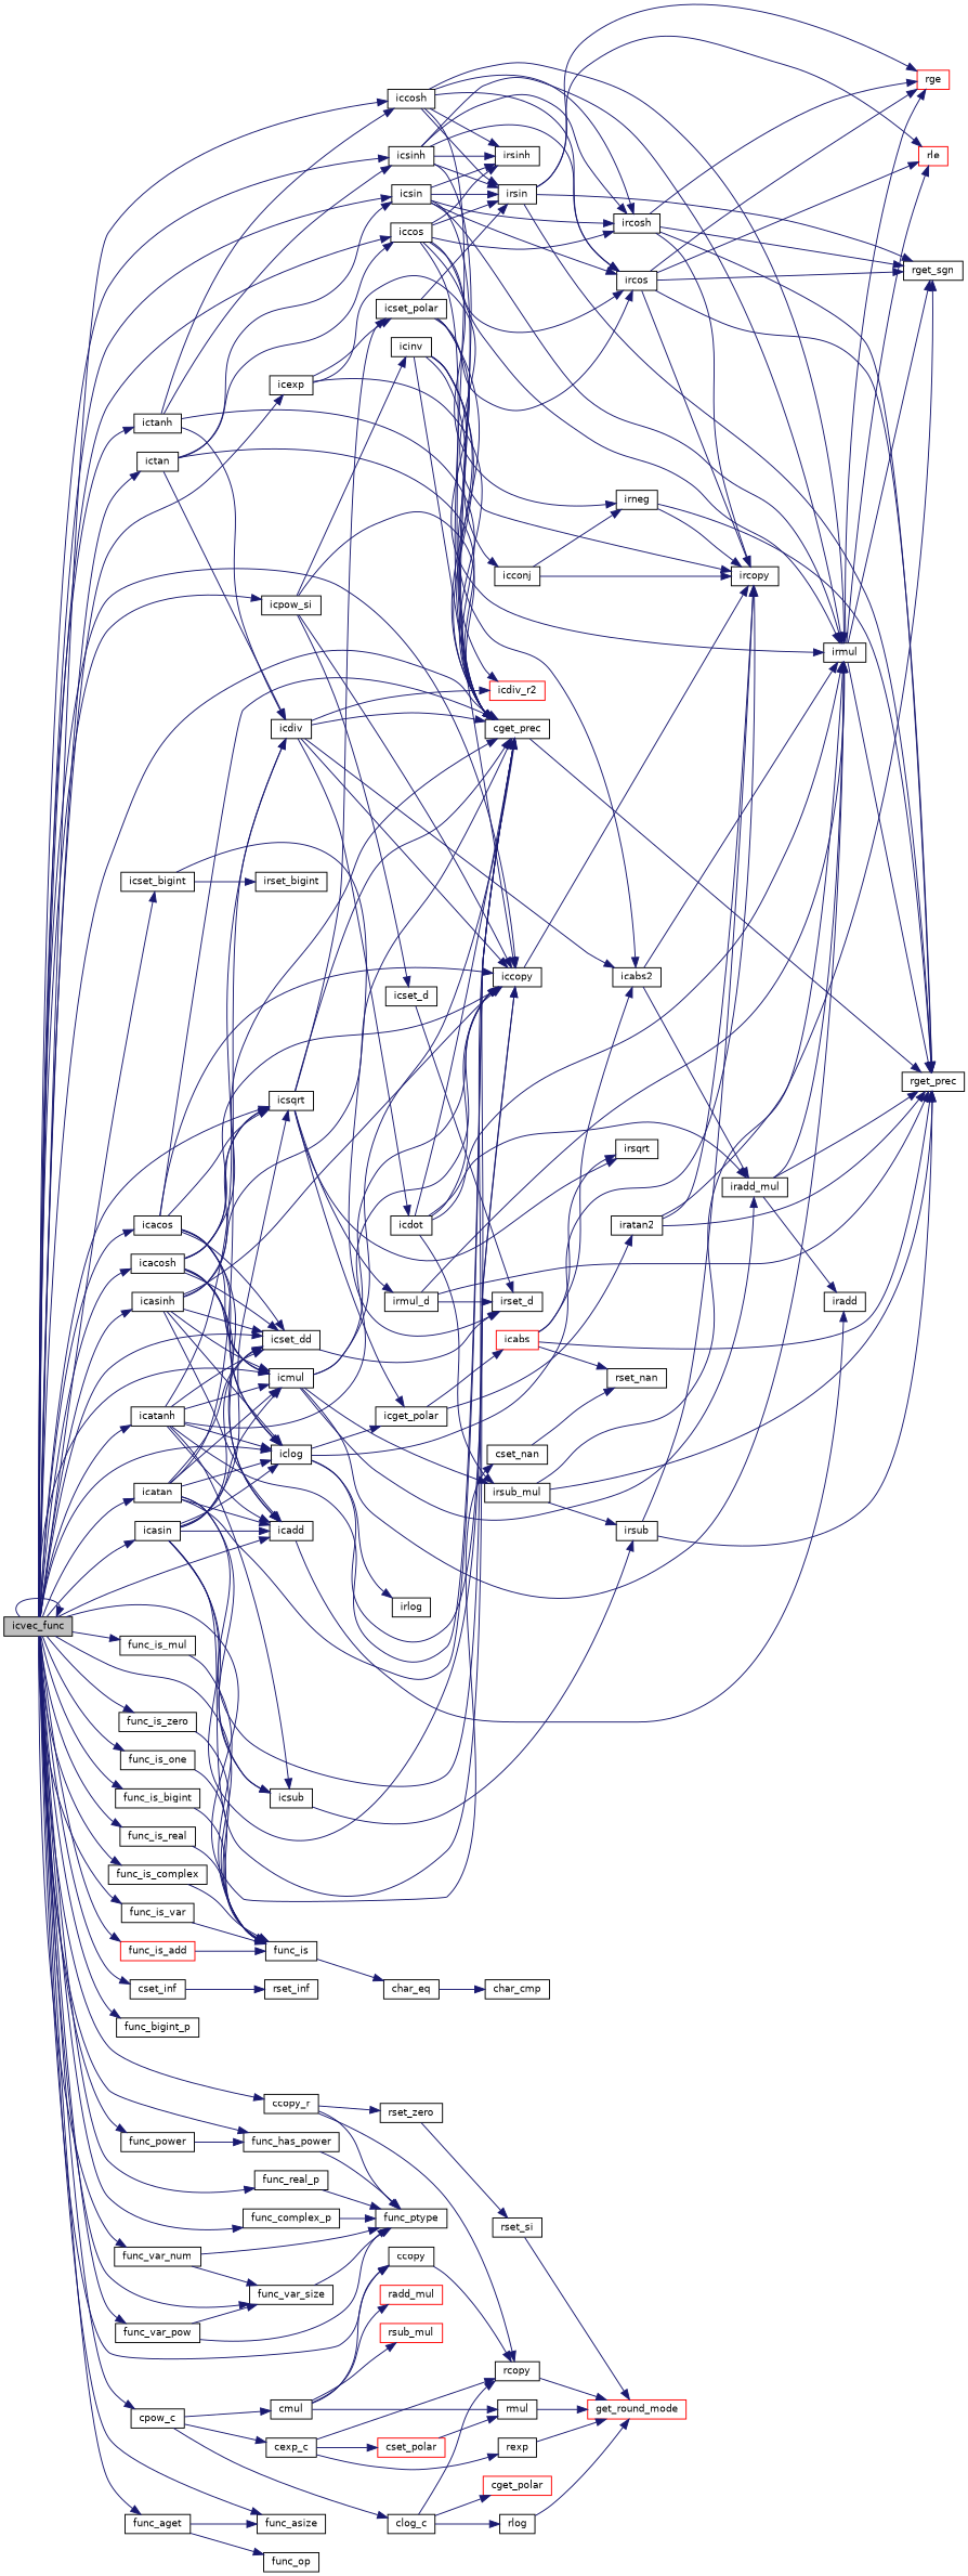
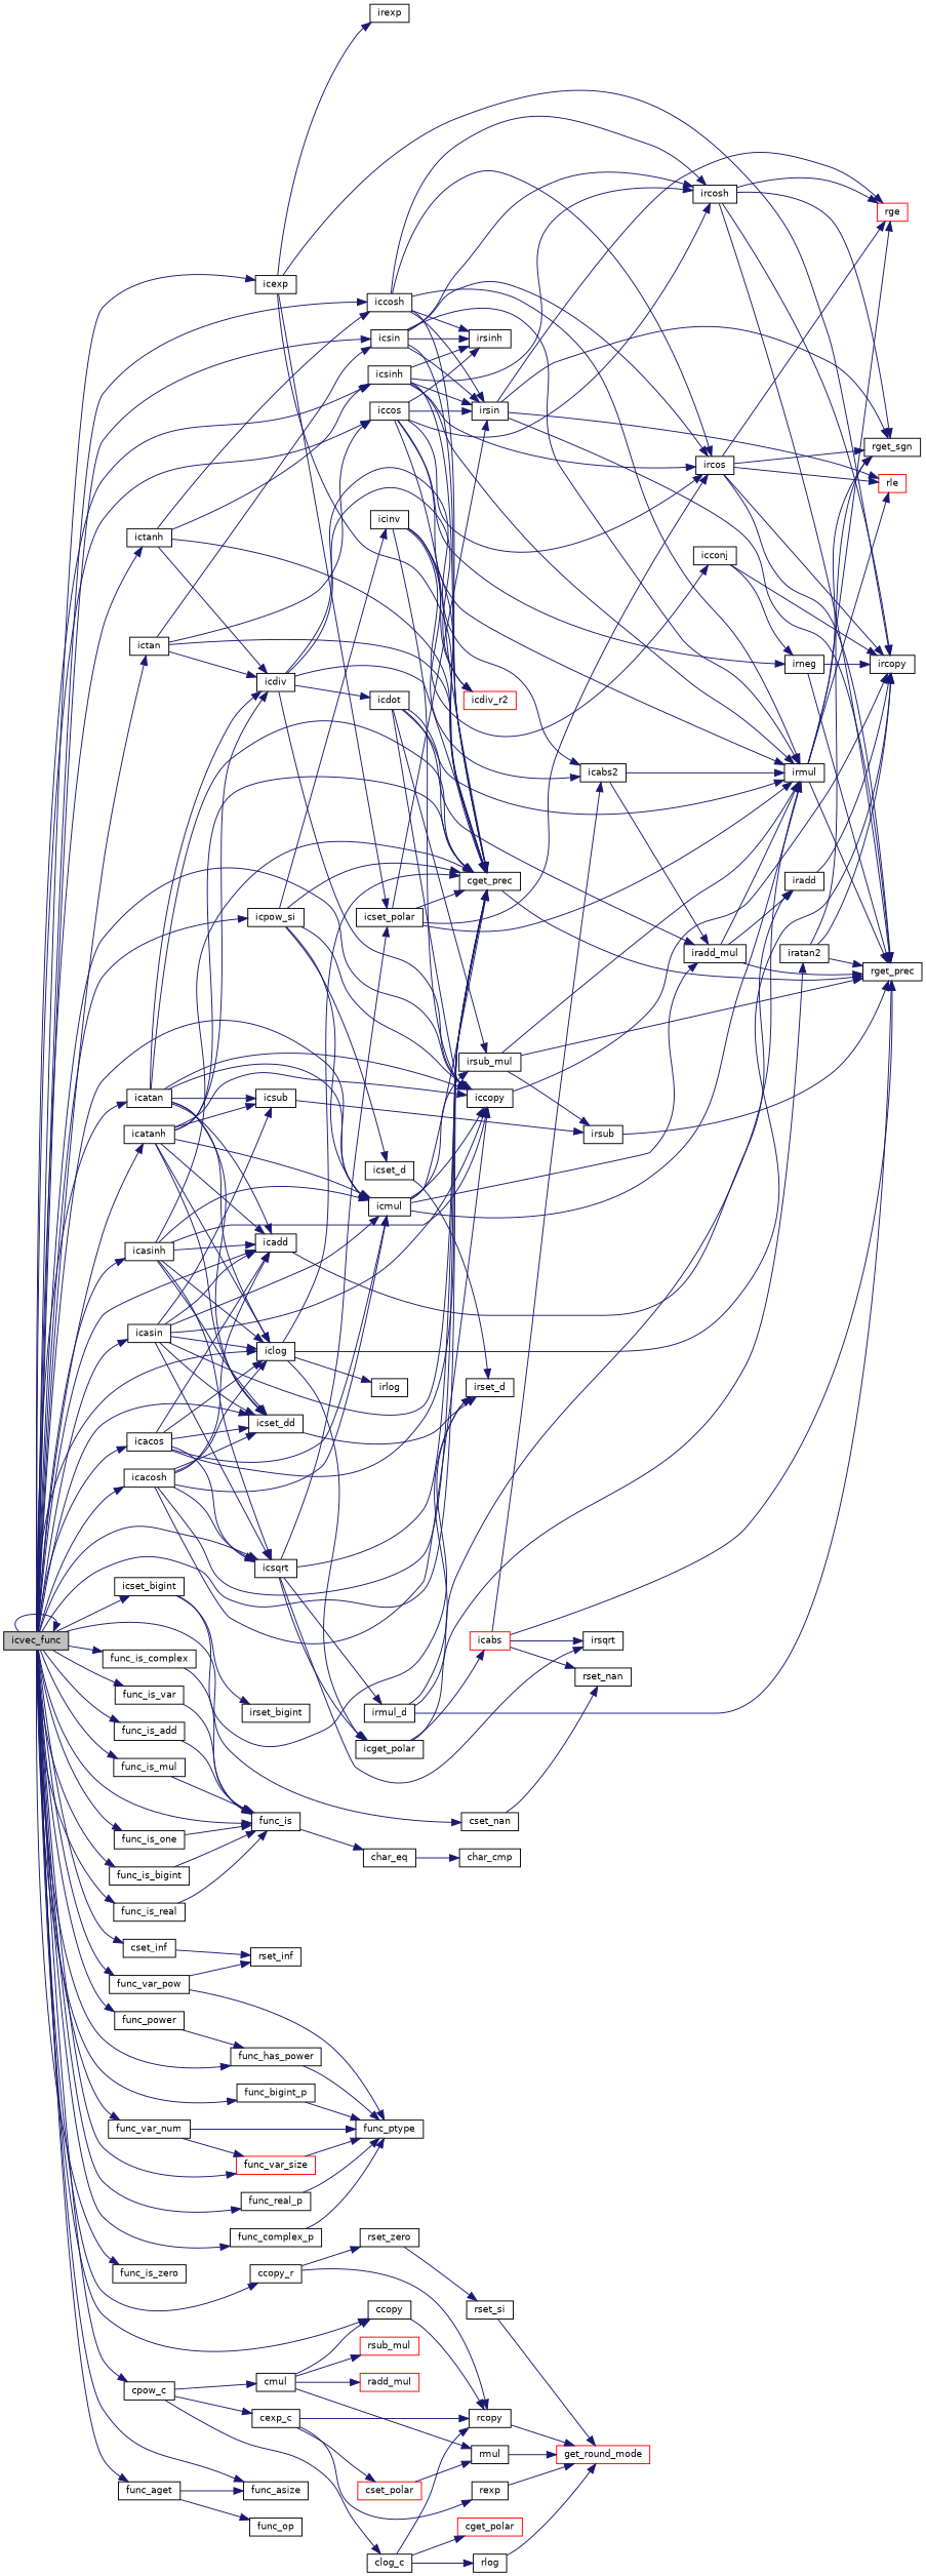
  digraph {
    rankdir=LR
    node [color=black fillcolor=white fontname=Helvetica fontsize=10 shape=record style=filled]
    edge [color=midnightblue fontname=Helvetica fontsize=10 labelfontname=Helvetica labelfontsize=10 style=solid]
    n1 [fillcolor=grey75 fontcolor=black height=0.2 label=icvec_func width=0.4]
    n2 [height=0.2 label=cget_prec width=0.4]
    n3 [height=0.2 label=cset_nan width=0.4]
    n4 [height=0.2 label=func_is width=0.4]
    n5 [height=0.2 label=cset_inf width=0.4]
    n6 [height=0.2 label=func_is_zero width=0.4]
    n7 [height=0.2 label=icset_dd width=0.4]
    n8 [height=0.2 label=func_is_one width=0.4]
    n9 [height=0.2 label=func_is_bigint width=0.4]
    n10 [height=0.2 label=icset_bigint width=0.4]
    n11 [height=0.2 label=func_bigint_p width=0.4]
    n12 [height=0.2 label=func_is_real width=0.4]
    n13 [height=0.2 label=ccopy_r width=0.4]
    n14 [height=0.2 label=func_real_p width=0.4]
    n15 [height=0.2 label=func_is_complex width=0.4]
    n16 [height=0.2 label=ccopy width=0.4]
    n17 [height=0.2 label=func_complex_p width=0.4]
    n18 [height=0.2 label=func_is_var width=0.4]
-   n19 [height=0.2 label=func_var_size width=0.4]
+   n19 [color=red height=0.2 label=func_var_size width=0.4]
    n20 [height=0.2 label=func_var_pow width=0.4]
    n21 [height=0.2 label=func_var_num width=0.4]
    n22 [height=0.2 label=icpow_si width=0.4]
    n23 [height=0.2 label=iccopy width=0.4]
    n24 [height=0.2 label=icmul width=0.4]
-   n25 [color=red height=0.2 label=func_is_add width=0.4]
+   n25 [height=0.2 label=func_is_add width=0.4]
    n26 [height=0.2 label=func_asize width=0.4]
    n27 [height=0.2 label=func_aget width=0.4]
    n28 [height=0.2 label=icadd width=0.4]
    n29 [height=0.2 label=func_is_mul width=0.4]
    n30 [height=0.2 label=icsqrt width=0.4]
    n31 [height=0.2 label=icexp width=0.4]
    n32 [height=0.2 label=iclog width=0.4]
    n33 [height=0.2 label=icsin width=0.4]
    n34 [height=0.2 label=iccos width=0.4]
    n35 [height=0.2 label=ictan width=0.4]
    n36 [height=0.2 label=icasin width=0.4]
    n37 [height=0.2 label=icacos width=0.4]
    n38 [height=0.2 label=icatan width=0.4]
    n39 [height=0.2 label=icsinh width=0.4]
    n40 [height=0.2 label=iccosh width=0.4]
    n41 [height=0.2 label=ictanh width=0.4]
    n42 [height=0.2 label=icasinh width=0.4]
    n43 [height=0.2 label=icacosh width=0.4]
    n44 [height=0.2 label=icatanh width=0.4]
    n45 [height=0.2 label=cpow_c width=0.4]
    n46 [height=0.2 label=func_has_power width=0.4]
    n47 [height=0.2 label=func_power width=0.4]
    n48 [height=0.2 label=rget_prec width=0.4]
    n49 [height=0.2 label=rset_nan width=0.4]
    n50 [height=0.2 label=char_eq width=0.4]
    n51 [height=0.2 label=rset_inf width=0.4]
    n52 [height=0.2 label=irset_d width=0.4]
    n53 [height=0.2 label=irset_bigint width=0.4]
    n54 [height=0.2 label=func_ptype width=0.4]
    n55 [height=0.2 label=rcopy width=0.4]
    n56 [height=0.2 label=rset_zero width=0.4]
    n57 [height=0.2 label=icset_d width=0.4]
    n58 [height=0.2 label=icinv width=0.4]
    n59 [height=0.2 label=ircopy width=0.4]
    n60 [height=0.2 label=irmul width=0.4]
    n61 [height=0.2 label=irsub_mul width=0.4]
    n62 [height=0.2 label=iradd_mul width=0.4]
    n63 [height=0.2 label=func_op width=0.4]
    n64 [height=0.2 label=iradd width=0.4]
    n65 [height=0.2 label=icget_polar width=0.4]
    n66 [height=0.2 label=irsqrt width=0.4]
    n67 [height=0.2 label=irmul_d width=0.4]
    n68 [height=0.2 label=icset_polar width=0.4]
+   n69 [height=0.2 label=irexp width=0.4]
    n70 [height=0.2 label=irlog width=0.4]
    n71 [height=0.2 label=ircos width=0.4]
    n72 [height=0.2 label=irsin width=0.4]
    n73 [height=0.2 label=ircosh width=0.4]
    n74 [height=0.2 label=irsinh width=0.4]
    n75 [height=0.2 label=irneg width=0.4]
    n76 [height=0.2 label=icdiv width=0.4]
    n77 [height=0.2 label=icsub width=0.4]
    n78 [height=0.2 label=clog_c width=0.4]
    n79 [height=0.2 label=cmul width=0.4]
    n80 [height=0.2 label=cexp_c width=0.4]
    n81 [height=0.2 label=char_cmp width=0.4]
    n82 [color=red height=0.2 label=get_round_mode width=0.4]
    n83 [height=0.2 label=rset_si width=0.4]
    n84 [height=0.2 label=icabs2 width=0.4]
    n85 [height=0.2 label=icconj width=0.4]
    n86 [color=red height=0.2 label=icdiv_r2 width=0.4]
    n87 [height=0.2 label=rget_sgn width=0.4]
    n88 [color=red height=0.2 label=rle width=0.4]
    n89 [color=red height=0.2 label=rge width=0.4]
    n90 [height=0.2 label=irsub width=0.4]
    n91 [color=red height=0.2 label=icabs width=0.4]
    n92 [height=0.2 label=iratan2 width=0.4]
    n93 [height=0.2 label=icdot width=0.4]
    n94 [color=red height=0.2 label=cget_polar width=0.4]
    n95 [height=0.2 label=rlog width=0.4]
    n96 [height=0.2 label=rmul width=0.4]
    n97 [color=red height=0.2 label=rsub_mul width=0.4]
    n98 [color=red height=0.2 label=radd_mul width=0.4]
    n99 [height=0.2 label=rexp width=0.4]
    n100 [color=red height=0.2 label=cset_polar width=0.4]
    n1 -> n1
    n1 -> n2
    n1 -> n3
    n1 -> n4
    n1 -> n5
    n1 -> n6
    n1 -> n7
    n1 -> n8
    n1 -> n9
    n1 -> n10
    n1 -> n11
    n1 -> n12
    n1 -> n13
    n1 -> n14
    n1 -> n15
    n1 -> n16
    n1 -> n17
    n1 -> n18
    n1 -> n19
    n1 -> n20
    n1 -> n21
    n1 -> n22
    n1 -> n23
    n1 -> n24
    n1 -> n25
    n1 -> n26
    n1 -> n27
    n1 -> n28
    n1 -> n29
    n1 -> n30
    n1 -> n31
    n1 -> n32
    n1 -> n33
    n1 -> n34
    n1 -> n35
    n1 -> n36
    n1 -> n37
    n1 -> n38
    n1 -> n39
    n1 -> n40
    n1 -> n41
    n1 -> n42
    n1 -> n43
    n1 -> n44
    n1 -> n45
    n1 -> n46
    n1 -> n47
    n2 -> n48
    n3 -> n49
    n4 -> n50
    n5 -> n51
-   n6 -> n4
    n7 -> n52
    n8 -> n4
    n9 -> n4
    n10 -> n52
    n10 -> n53
-   n13 -> n54
+   n11 -> n54
    n12 -> n4
    n13 -> n55
    n13 -> n56
    n14 -> n54
    n15 -> n4
    n16 -> n55
    n17 -> n54
    n18 -> n4
    n19 -> n54
-   n20 -> n19
+   n20 -> n51
    n20 -> n54
    n21 -> n19
    n21 -> n54
    n22 -> n2
    n22 -> n23
+   n22 -> n24
    n22 -> n57
    n22 -> n58
    n23 -> n59
    n24 -> n2
    n24 -> n23
    n24 -> n60
    n24 -> n61
    n24 -> n62
    n25 -> n4
    n27 -> n26
    n27 -> n63
    n28 -> n64
    n29 -> n4
    n30 -> n2
    n30 -> n65
    n30 -> n66
    n30 -> n67
    n30 -> n68
    n31 -> n2
    n31 -> n59
    n31 -> n68
+   n31 -> n69
    n32 -> n2
    n32 -> n59
    n32 -> n65
    n32 -> n70
    n33 -> n2
    n33 -> n60
    n33 -> n71
    n33 -> n72
    n33 -> n73
    n33 -> n74
    n34 -> n2
    n34 -> n60
    n34 -> n71
    n34 -> n72
    n34 -> n73
    n34 -> n74
    n34 -> n75
    n35 -> n2
    n35 -> n33
    n35 -> n34
    n35 -> n76
    n36 -> n2
    n36 -> n7
    n36 -> n23
    n36 -> n24
    n36 -> n28
    n36 -> n30
    n36 -> n32
    n36 -> n77
    n37 -> n2
    n37 -> n7
-   n37 -> n23
    n37 -> n24
    n37 -> n28
    n37 -> n30
    n37 -> n32
    n38 -> n2
    n38 -> n7
    n38 -> n23
    n38 -> n24
    n38 -> n28
    n38 -> n32
    n38 -> n76
    n38 -> n77
    n39 -> n2
    n39 -> n60
    n39 -> n71
    n39 -> n72
    n39 -> n73
    n39 -> n74
    n40 -> n2
    n40 -> n60
    n40 -> n71
    n40 -> n72
    n40 -> n73
    n40 -> n74
    n41 -> n2
    n41 -> n39
    n41 -> n40
    n41 -> n76
    n42 -> n2
    n42 -> n7
    n42 -> n23
    n42 -> n24
    n42 -> n28
    n42 -> n30
    n42 -> n32
    n43 -> n2
    n43 -> n7
    n43 -> n23
    n43 -> n24
    n43 -> n28
    n43 -> n30
    n43 -> n32
    n44 -> n2
    n44 -> n7
    n44 -> n23
    n44 -> n24
    n44 -> n28
    n44 -> n32
    n44 -> n76
    n44 -> n77
    n45 -> n78
    n45 -> n79
    n45 -> n80
    n46 -> n54
    n47 -> n46
    n50 -> n81
    n55 -> n82
    n56 -> n83
    n57 -> n52
    n58 -> n2
    n58 -> n23
    n58 -> n84
    n58 -> n85
    n58 -> n86
    n60 -> n48
    n60 -> n87
    n60 -> n88
    n60 -> n89
    n61 -> n48
    n61 -> n60
    n61 -> n90
    n62 -> n48
    n62 -> n60
    n62 -> n64
    n65 -> n91
    n65 -> n92
    n67 -> n48
    n67 -> n52
    n67 -> n60
    n68 -> n2
    n68 -> n60
    n68 -> n71
    n68 -> n72
    n71 -> n48
    n71 -> n59
    n71 -> n87
    n71 -> n88
    n71 -> n89
    n72 -> n48
    n72 -> n87
    n72 -> n88
    n72 -> n89
    n73 -> n48
    n73 -> n59
    n73 -> n87
    n73 -> n89
    n75 -> n48
    n75 -> n59
    n76 -> n2
    n76 -> n23
    n76 -> n84
    n76 -> n86
    n76 -> n93
    n77 -> n90
    n78 -> n55
    n78 -> n94
    n78 -> n95
    n79 -> n16
    n79 -> n96
    n79 -> n97
    n79 -> n98
    n80 -> n55
    n80 -> n99
    n80 -> n100
    n83 -> n82
    n84 -> n60
    n84 -> n62
    n85 -> n59
    n85 -> n75
    n90 -> n48
-   n90 -> n59
+   n64 -> n59
    n91 -> n48
    n91 -> n49
    n91 -> n66
    n91 -> n84
    n92 -> n48
    n92 -> n59
    n92 -> n87
    n93 -> n2
    n93 -> n23
    n93 -> n60
    n93 -> n61
    n93 -> n62
    n95 -> n82
    n96 -> n82
    n99 -> n82
    n100 -> n96
  }
